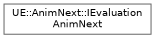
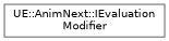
  digraph {
    rankdir=LR
-   n1 [color=grey40 fillcolor=white fontname=Helvetica fontsize=10 height=0.2 label="UE::AnimNext::IEvaluation\lAnimNext" shape=box style=filled width=0.4]
+   n1 [color=grey40 fillcolor=white fontname=Helvetica fontsize=10 height=0.2 label="UE::AnimNext::IEvaluation\lModifier" shape=box style=filled width=0.4]
  }
